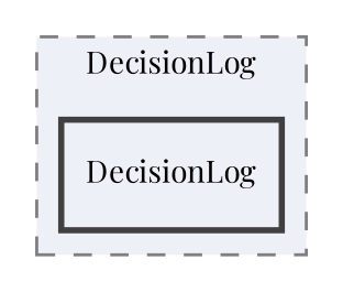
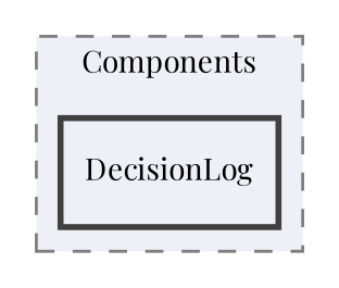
  digraph {
    compound=true
    fontname="Playfair Display"
    n1 [color=grey25 fillcolor="#edf0f7" fontname="Playfair Display" fontsize=10 label=DecisionLog shape=box style="filled,bold,"]
    subgraph cluster_1 {
      bgcolor="#edf0f7"
      fontsize=10
-     label=DecisionLog
+     label=Components
      pencolor=grey50
      style="filled,dashed,"
      n1
    }
  }
